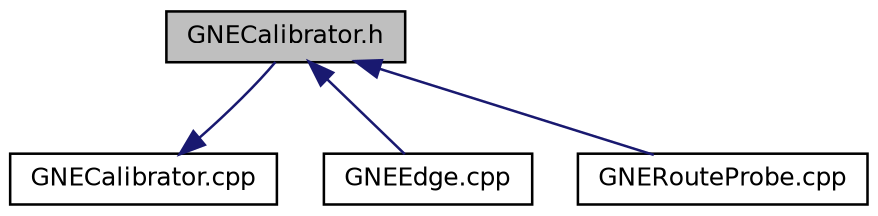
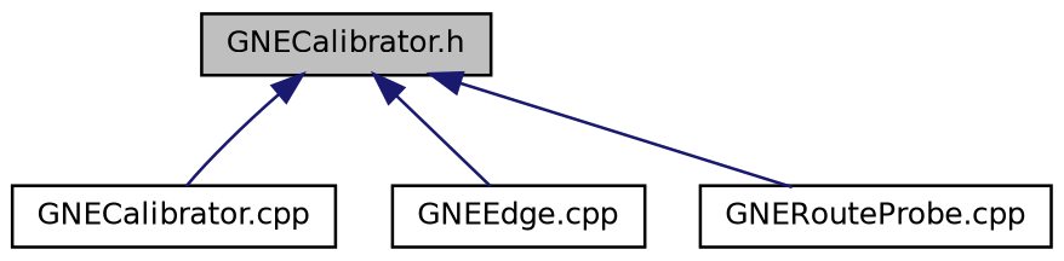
  digraph {
    node [color=black fillcolor=white fontname=Helvetica fontsize=10 shape=record style=filled]
    edge [color=midnightblue dir=back fontname=Helvetica fontsize=10 labelfontname=Helvetica labelfontsize=10 style=solid]
    n1 [fillcolor=grey75 fontcolor=black height=0.2 label="GNECalibrator.h" width=0.4]
    n2 [height=0.2 label="GNECalibrator.cpp" width=0.4]
    n3 [height=0.2 label="GNEEdge.cpp" width=0.4]
    n4 [height=0.2 label="GNERouteProbe.cpp" width=0.4]
-   n2 -> n1
+   n1 -> n2
    n1 -> n3
    n1 -> n4
  }
